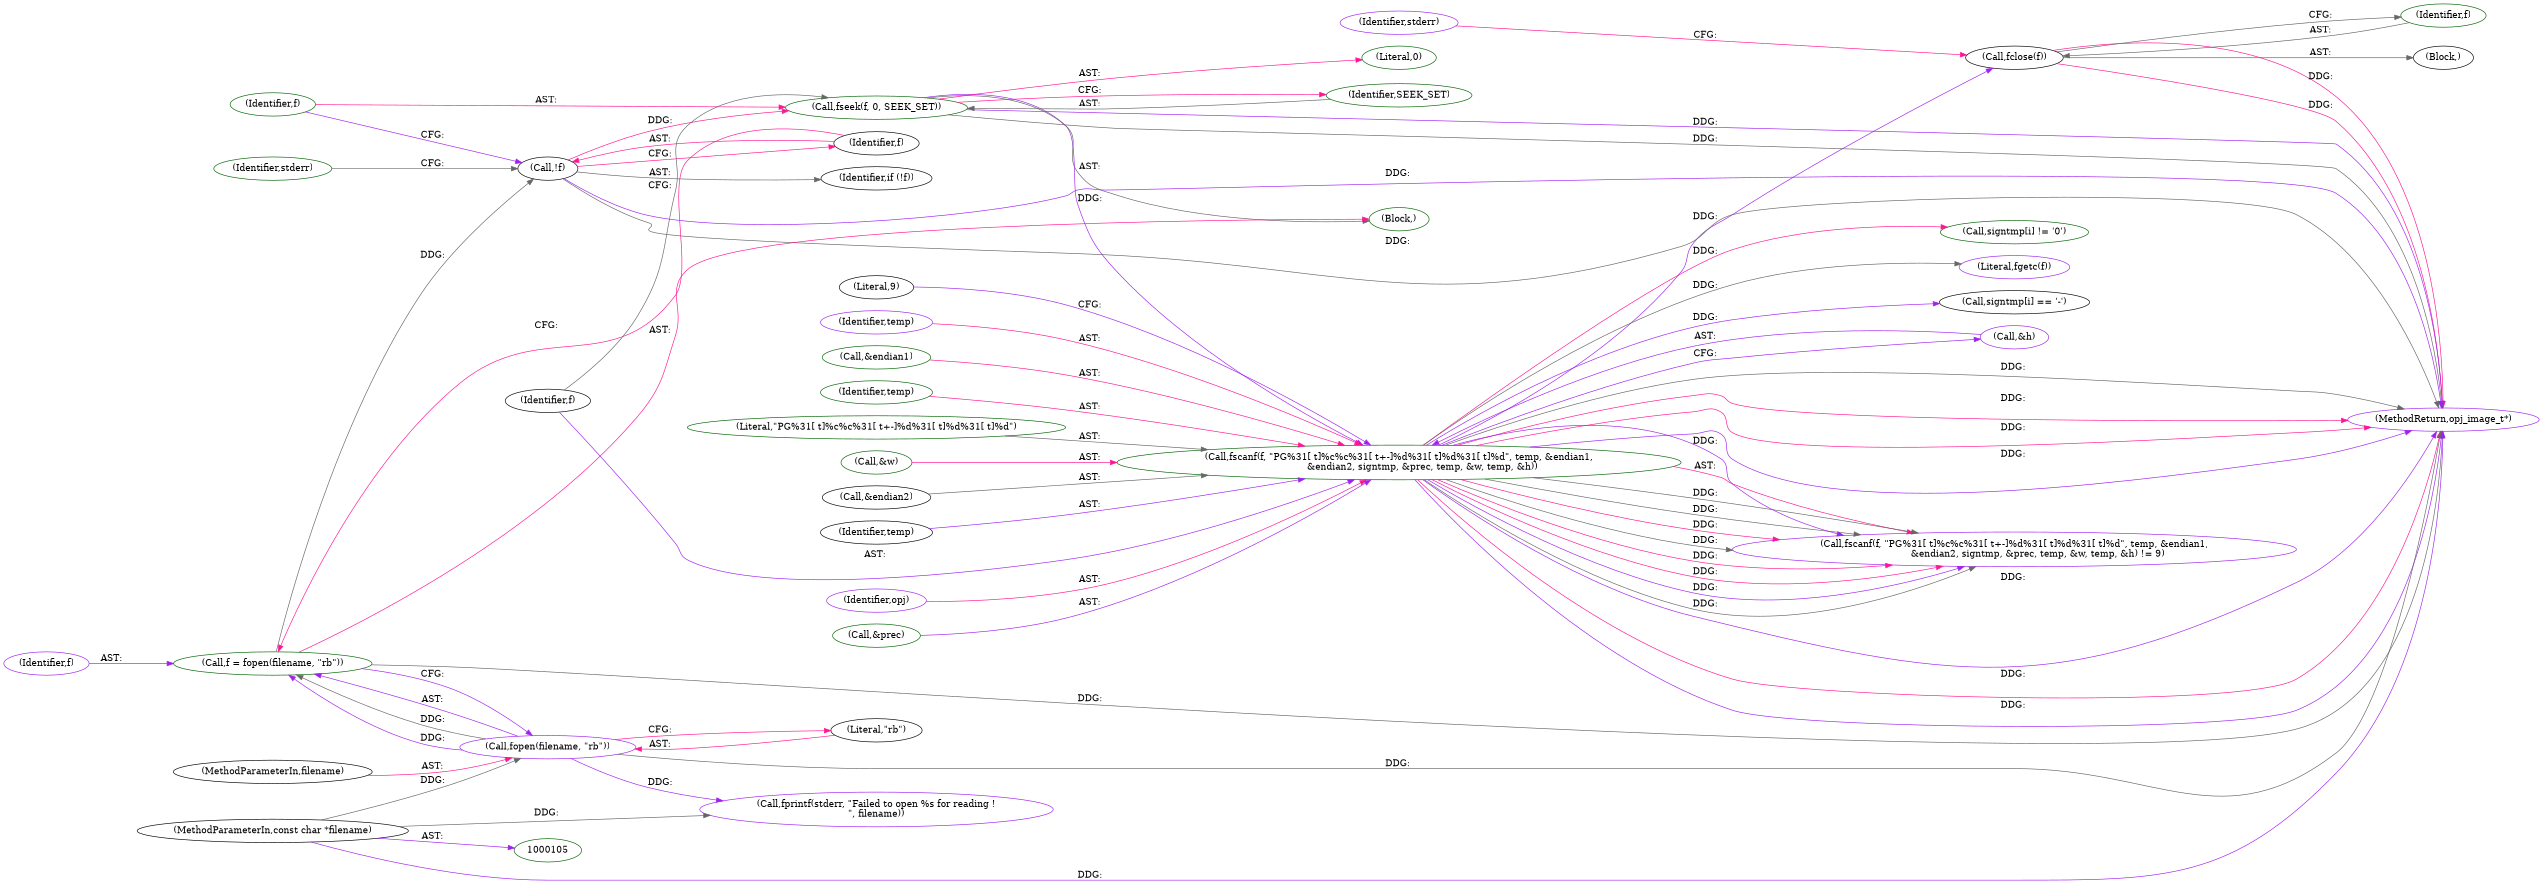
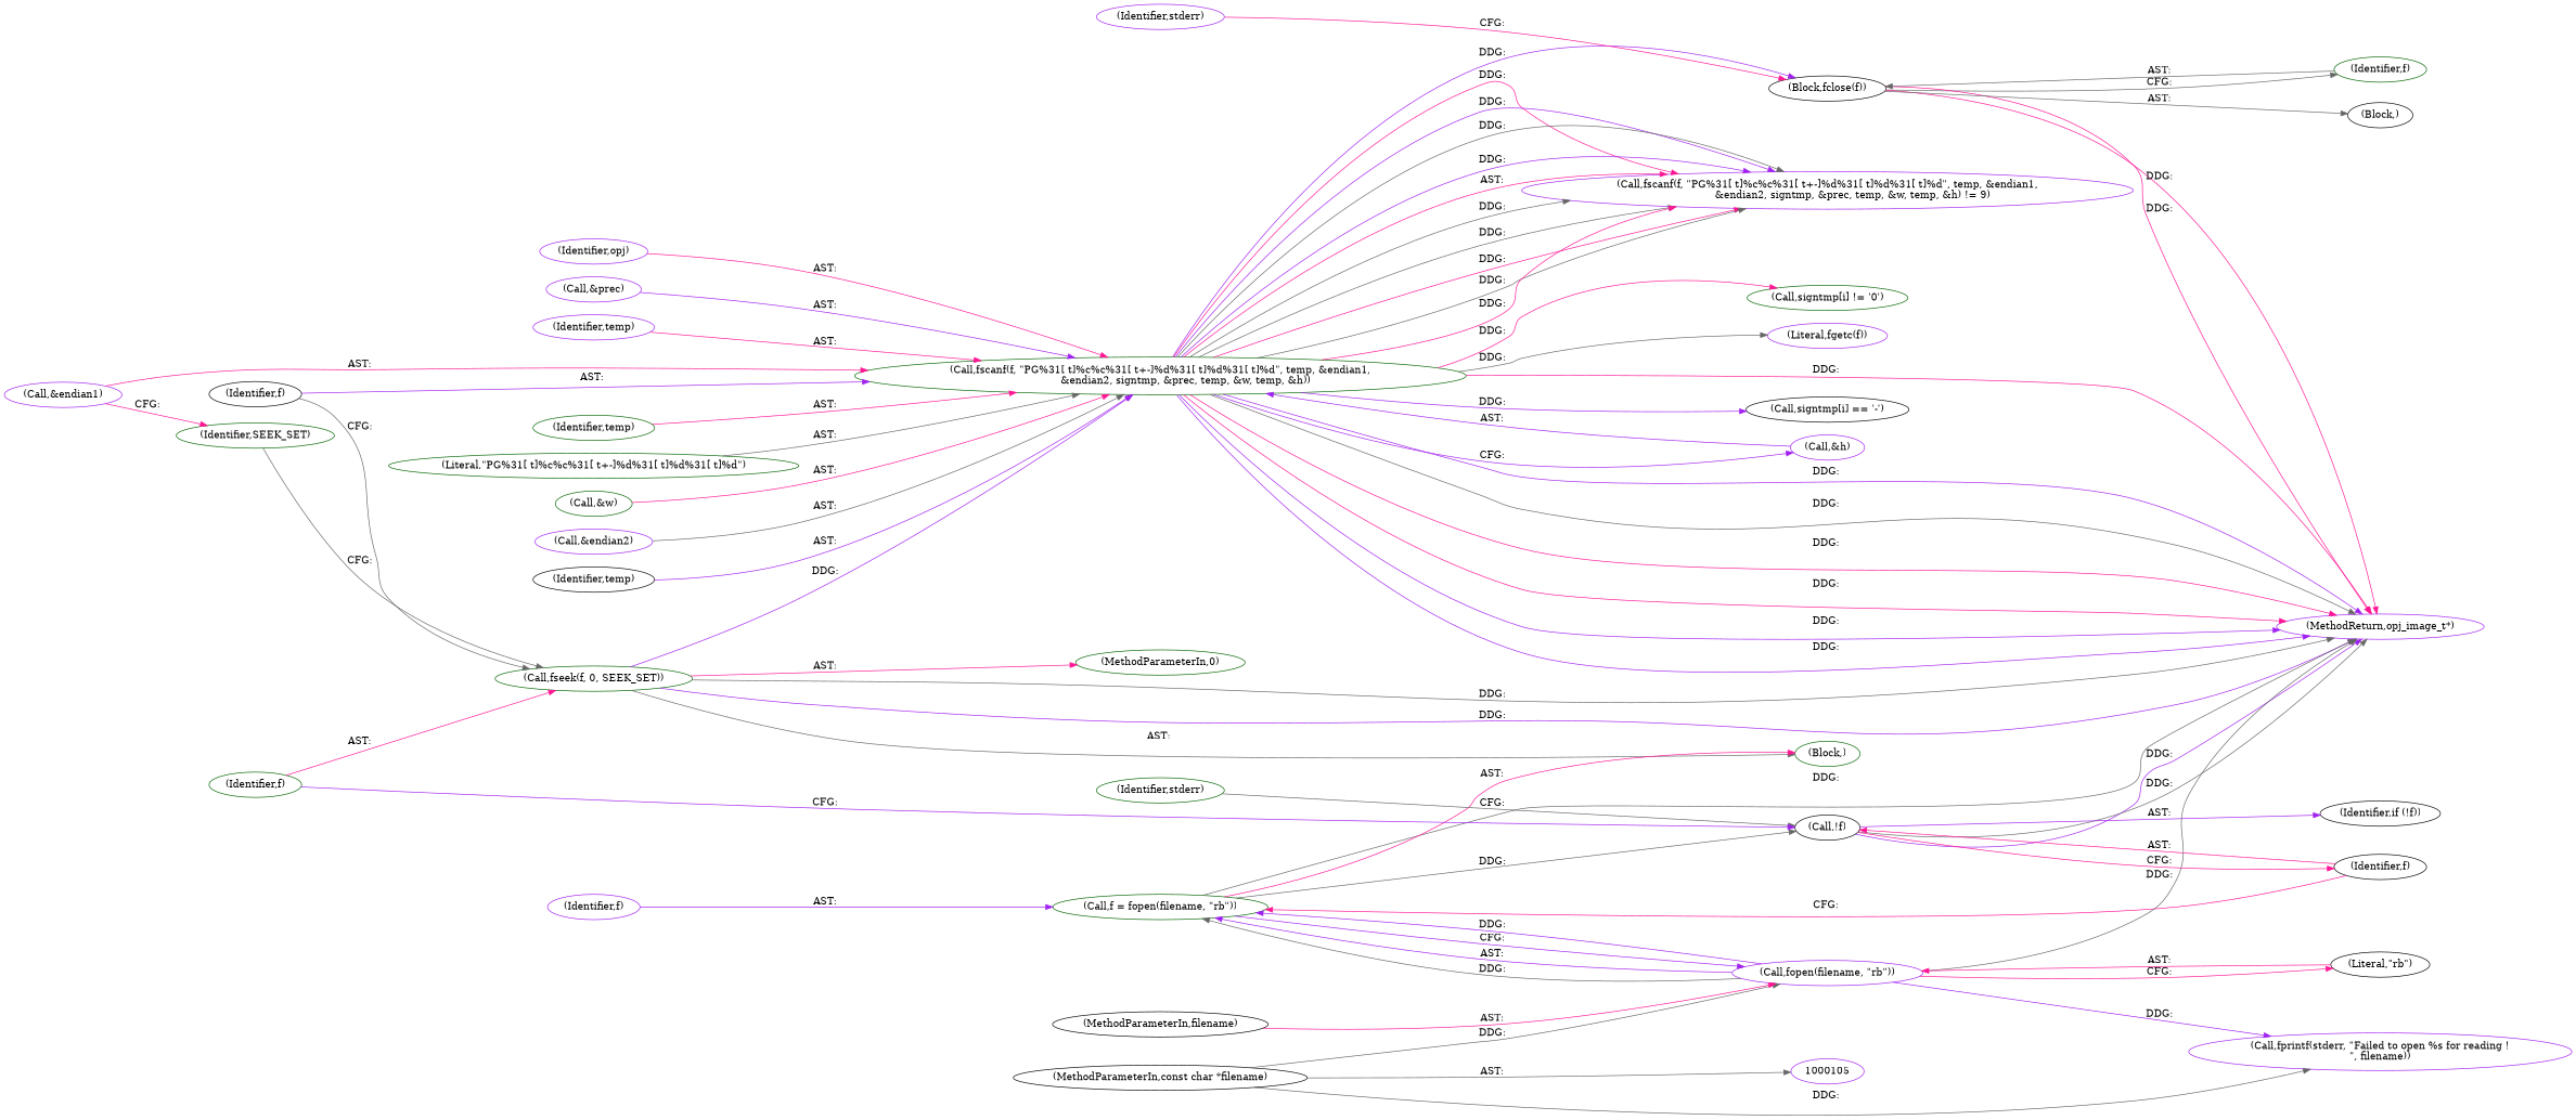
  digraph {
    rankdir=LR
    node [color=darkgreen]
    edge [color=deeppink]
-   n1 [color=black label="(Call,fclose(f))"]
+   n1 [color=black label="(Block,fclose(f))"]
    n2 [label="(Identifier,f)"]
    n3 [color=purple label="(MethodReturn,opj_image_t*)"]
    n4 [color=black label="(Block,)"]
    n5 [label="(Call,fscanf(f, \"PG%31[ \t]%c%c%31[ \t+-]%d%31[ \t]%d%31[ \t]%d\", temp, &endian1,\n                &endian2, signtmp, &prec, temp, &w, temp, &h))"]
    n6 [color=purple label="(Call,fscanf(f, \"PG%31[ \t]%c%c%31[ \t+-]%d%31[ \t]%d%31[ \t]%d\", temp, &endian1,\n                &endian2, signtmp, &prec, temp, &w, temp, &h) != 9)"]
    n7 [label="(Call,signtmp[i] != '\0')"]
    n8 [color=purple label="(Literal,fgetc(f))"]
    n9 [color=black label="(Call,signtmp[i] == '-')"]
    n10 [color=purple label="(Call,&h)"]
    n11 [label="(Call,fseek(f, 0, SEEK_SET))"]
    n12 [label="(Identifier,SEEK_SET)"]
    n13 [label="(Block,)"]
-   n14 [label="(Literal,0)"]
+   n14 [label="(MethodParameterIn,0)"]
    n15 [color=black label="(Call,!f)"]
    n16 [color=black label="(Identifier,if (!f))"]
    n17 [color=black label="(Identifier,f)"]
    n18 [label="(Call,f = fopen(filename, \"rb\"))"]
    n19 [color=purple label="(Call,fopen(filename, \"rb\"))"]
    n20 [color=purple label="(Call,fprintf(stderr, \"Failed to open %s for reading !\n\", filename))"]
    n21 [color=black label="(Literal,\"rb\")"]
    n22 [color=black label="(MethodParameterIn,const char *filename)"]
-   1000105
+   1000105 [color=purple]
    n24 [label="(Identifier,temp)"]
    n25 [label="(Literal,\"PG%31[ \t]%c%c%31[ \t+-]%d%31[ \t]%d%31[ \t]%d\")"]
    n26 [label="(Identifier,stderr)"]
    n27 [label="(Call,&w)"]
    n28 [color=purple label="(Identifier,stderr)"]
-   n29 [color=black label="(Call,&endian2)"]
+   n29 [color=purple label="(Call,&endian2)"]
    n30 [label="(Identifier,f)"]
    n31 [color=black label="(Identifier,temp)"]
    n32 [color=purple label="(Identifier,f)"]
    n33 [color=black label="(Identifier,f)"]
    n34 [color=purple label="(Identifier,opj)"]
-   n35 [label="(Call,&prec)"]
-   n36 [color=black label="(Literal,9)"]
+   n35 [color=purple label="(Call,&prec)"]
    n37 [color=purple label="(Identifier,temp)"]
-   n38 [label="(Call,&endian1)"]
+   n38 [color=purple label="(Call,&endian1)"]
    n39 [color=black label="(MethodParameterIn,filename)"]
    n1 -> n2 [color=gray40 label="CFG: "]
    n1 -> n3 [label="DDG: "]
    n1 -> n3 [label="DDG: "]
    n1 -> n4 [color=gray40 label="AST: "]
    n2 -> n1 [color=gray40 label="AST: "]
    n5 -> n1 [color=purple label="DDG: "]
    n5 -> n3 [color=gray40 label="DDG: "]
    n5 -> n3 [label="DDG: "]
    n5 -> n3 [label="DDG: "]
    n5 -> n3 [color=purple label="DDG: "]
    n5 -> n3 [color=purple label="DDG: "]
    n5 -> n3 [label="DDG: "]
    n5 -> n3 [color=purple label="DDG: "]
    n5 -> n6 [label="AST: "]
    n5 -> n6 [color=gray40 label="DDG: "]
    n5 -> n6 [color=gray40 label="DDG: "]
    n5 -> n6 [label="DDG: "]
    n5 -> n6 [color=gray40 label="DDG: "]
    n5 -> n6 [label="DDG: "]
    n5 -> n6 [label="DDG: "]
    n5 -> n6 [color=purple label="DDG: "]
    n5 -> n6 [color=gray40 label="DDG: "]
    n5 -> n6 [color=purple label="DDG: "]
    n5 -> n7 [label="DDG: "]
    n5 -> n8 [color=gray40 label="DDG: "]
    n5 -> n9 [color=purple label="DDG: "]
    n5 -> n10 [color=purple label="CFG: "]
    n10 -> n5 [color=purple label="AST: "]
    n11 -> n3 [color=purple label="DDG: "]
    n11 -> n3 [color=gray40 label="DDG: "]
    n11 -> n5 [color=purple label="DDG: "]
-   n11 -> n12 [label="CFG: "]
+   n38 -> n12 [label="CFG: "]
    n11 -> n13 [color=gray40 label="AST: "]
    n11 -> n14 [label="AST: "]
-   n12 -> n11 [color=gray40 label="AST: "]
+   n12 -> n11 [color=gray40 label="CFG: "]
    n15 -> n3 [color=purple label="DDG: "]
    n15 -> n3 [color=gray40 label="DDG: "]
-   n15 -> n11 [label="DDG: "]
-   n15 -> n16 [color=gray40 label="AST: "]
+   n15 -> n16 [color=purple label="AST: "]
    n15 -> n17 [label="CFG: "]
    n17 -> n15 [label="AST: "]
    n17 -> n18 [label="CFG: "]
    n18 -> n3 [color=gray40 label="DDG: "]
    n18 -> n13 [label="AST: "]
    n18 -> n15 [color=gray40 label="DDG: "]
    n18 -> n19 [color=purple label="CFG: "]
    n19 -> n3 [color=gray40 label="DDG: "]
    n19 -> n18 [color=purple label="AST: "]
    n19 -> n18 [color=gray40 label="DDG: "]
    n19 -> n18 [color=purple label="DDG: "]
    n19 -> n20 [color=purple label="DDG: "]
    n19 -> n21 [label="CFG: "]
    n21 -> n19 [label="AST: "]
-   n22 -> n3 [color=purple label="DDG: "]
    n22 -> n19 [color=gray40 label="DDG: "]
    n22 -> n20 [color=gray40 label="DDG: "]
-   n22 -> 1000105 [color=purple label="AST: "]
+   n22 -> 1000105 [color=gray40 label="AST: "]
    n24 -> n5 [label="AST: "]
    n25 -> n5 [color=gray40 label="AST: "]
    n26 -> n15 [color=gray40 label="CFG: "]
    n27 -> n5 [label="AST: "]
    n28 -> n1 [label="CFG: "]
    n29 -> n5 [color=gray40 label="AST: "]
    n30 -> n11 [label="AST: "]
    n30 -> n15 [color=purple label="CFG: "]
    n31 -> n5 [color=purple label="AST: "]
    n32 -> n18 [color=purple label="AST: "]
    n33 -> n5 [color=purple label="AST: "]
    n33 -> n11 [color=gray40 label="CFG: "]
    n34 -> n5 [label="AST: "]
    n35 -> n5 [color=purple label="AST: "]
-   n36 -> n5 [color=purple label="CFG: "]
    n37 -> n5 [label="AST: "]
    n38 -> n5 [label="AST: "]
    n39 -> n19 [label="AST: "]
  }
